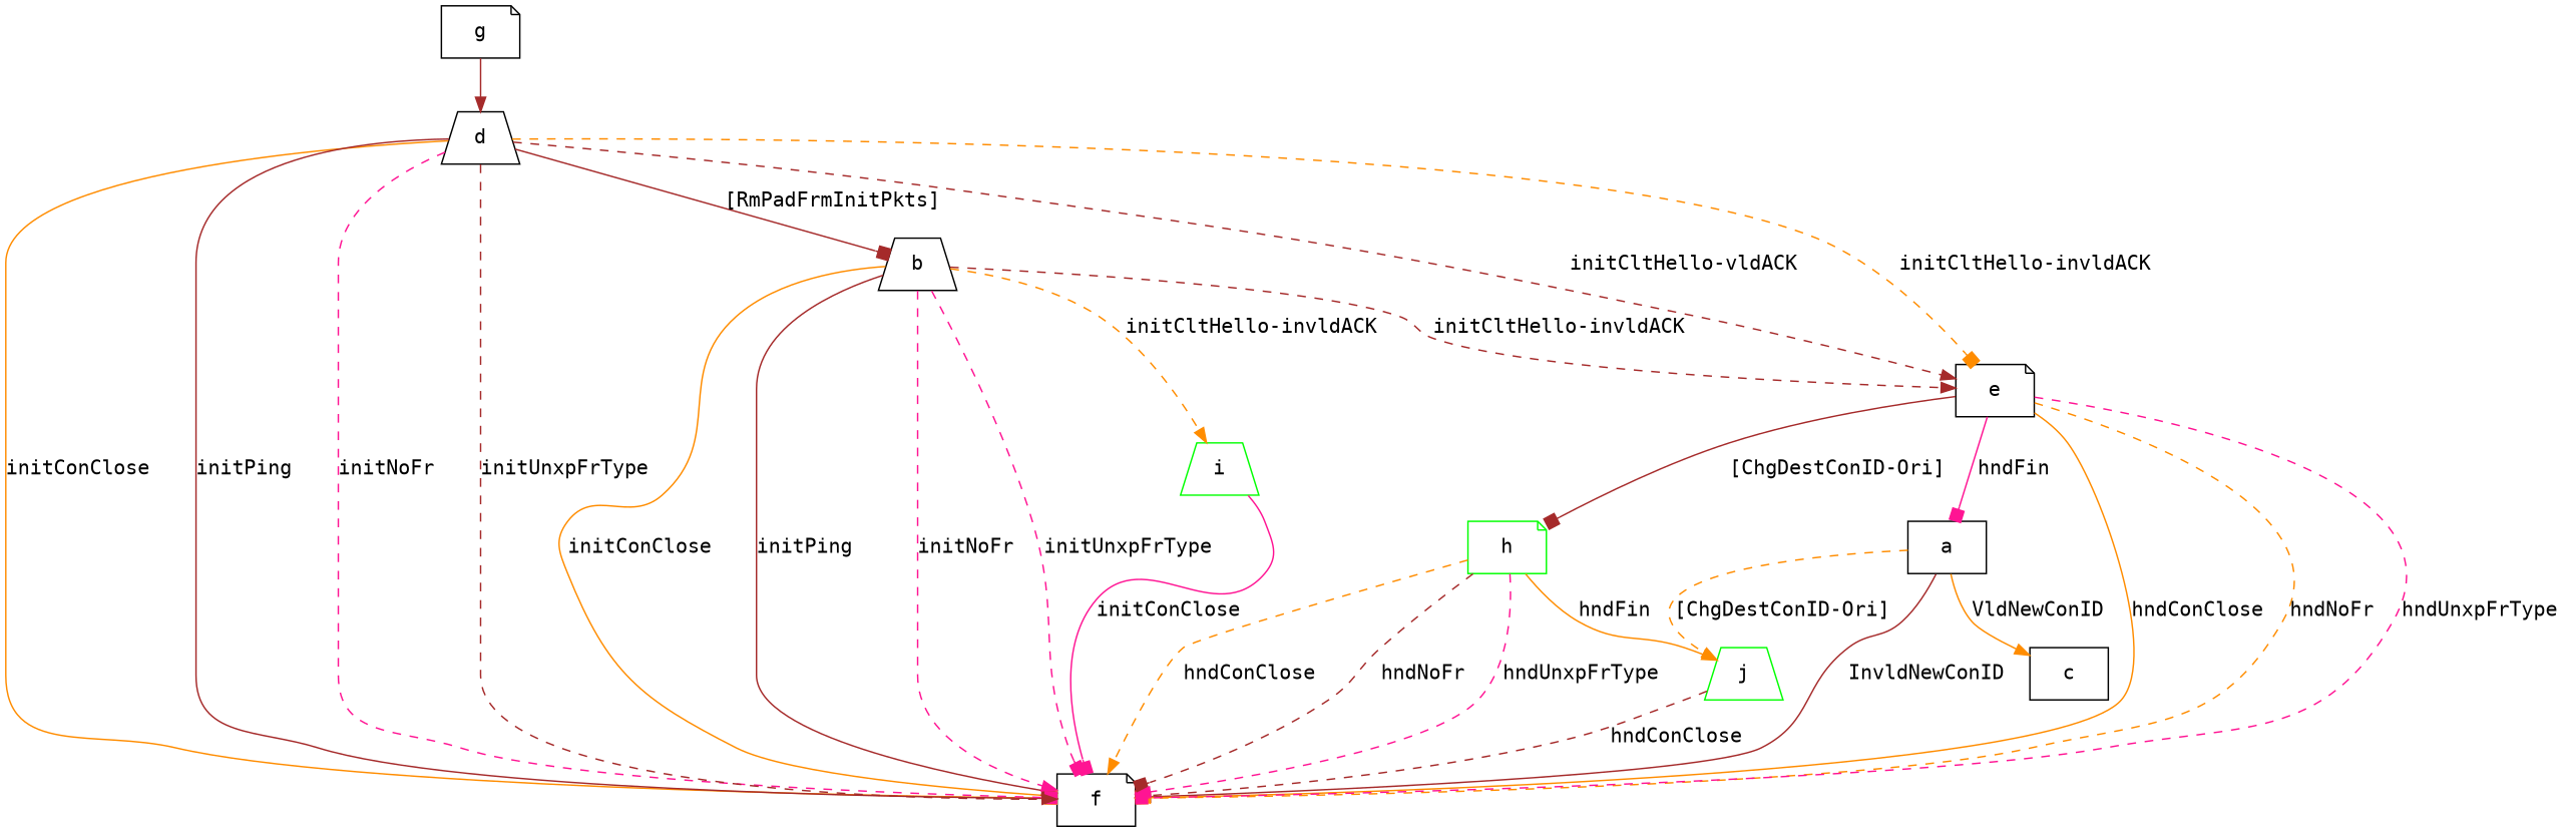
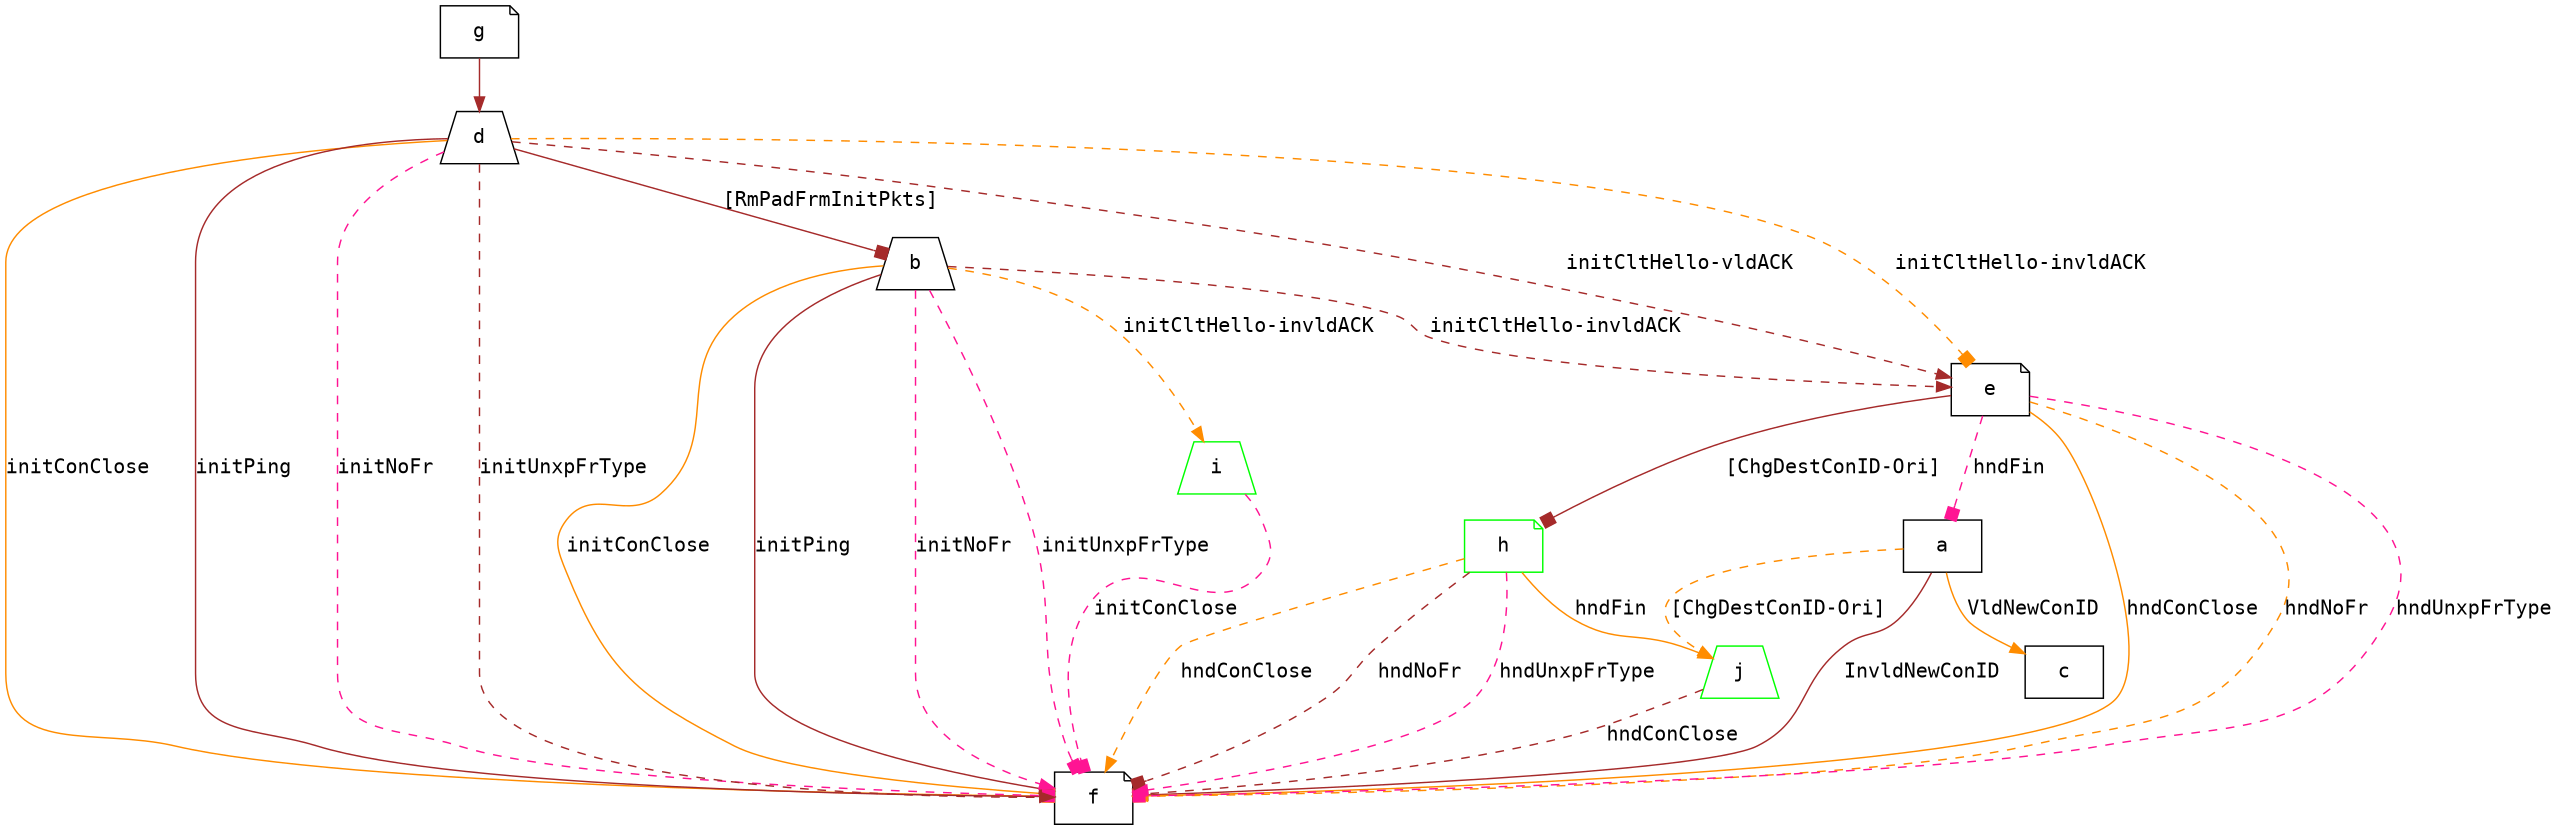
  digraph {
    fontname="DejaVu Sans Mono"
    node [fontname="DejaVu Sans Mono" shape=note]
    edge [arrowhead=normal color=brown fontname="DejaVu Sans Mono" style=dashed]
    a [shape=box]
    c [shape=box]
    f
    j [color=green shape=trapezium]
    b [shape=trapezium]
    e
    i [color=green shape=trapezium]
    h [color=green]
    d [shape=trapezium]
    g
    a -> c [color=darkorange label="VldNewConID " style=solid]
    a -> f [label="InvldNewConID " style=solid]
    a -> j [color=darkorange label="[ChgDestConID-Ori] "]
    j -> f [arrowhead=box label="hndConClose "]
    b -> f [arrowhead=box color=darkorange label="initConClose " style=solid]
    b -> f [label="initPing " style=solid]
    b -> f [color=deeppink label="initNoFr "]
    b -> f [arrowhead=box color=deeppink label="initUnxpFrType "]
    b -> e [label="initCltHello-invldACK "]
    b -> i [color=darkorange label="initCltHello-invldACK "]
-   e -> a [arrowhead=box color=deeppink label="hndFin " style=solid]
+   e -> a [arrowhead=box color=deeppink label="hndFin "]
    e -> f [arrowhead=box color=darkorange label="hndConClose " style=solid]
    e -> f [color=darkorange label="hndNoFr "]
    e -> f [arrowhead=box color=deeppink label="hndUnxpFrType "]
    e -> h [arrowhead=box label="[ChgDestConID-Ori] " style=solid]
-   i -> f [arrowhead=box color=deeppink label="initConClose " style=solid]
+   i -> f [arrowhead=box color=deeppink label="initConClose "]
    h -> f [color=darkorange label="hndConClose "]
    h -> f [arrowhead=box label="hndNoFr "]
    h -> f [color=deeppink label="hndUnxpFrType "]
    h -> j [color=darkorange label="hndFin " style=solid]
    d -> f [arrowhead=box color=darkorange label="initConClose " style=solid]
    d -> f [label="initPing " style=solid]
    d -> f [arrowhead=box color=deeppink label="initNoFr "]
    d -> f [label="initUnxpFrType "]
    d -> b [arrowhead=box label="[RmPadFrmInitPkts] " style=solid]
    d -> e [label="initCltHello-vldACK "]
    d -> e [arrowhead=box color=darkorange label="initCltHello-invldACK "]
    g -> d [style=solid]
  }
